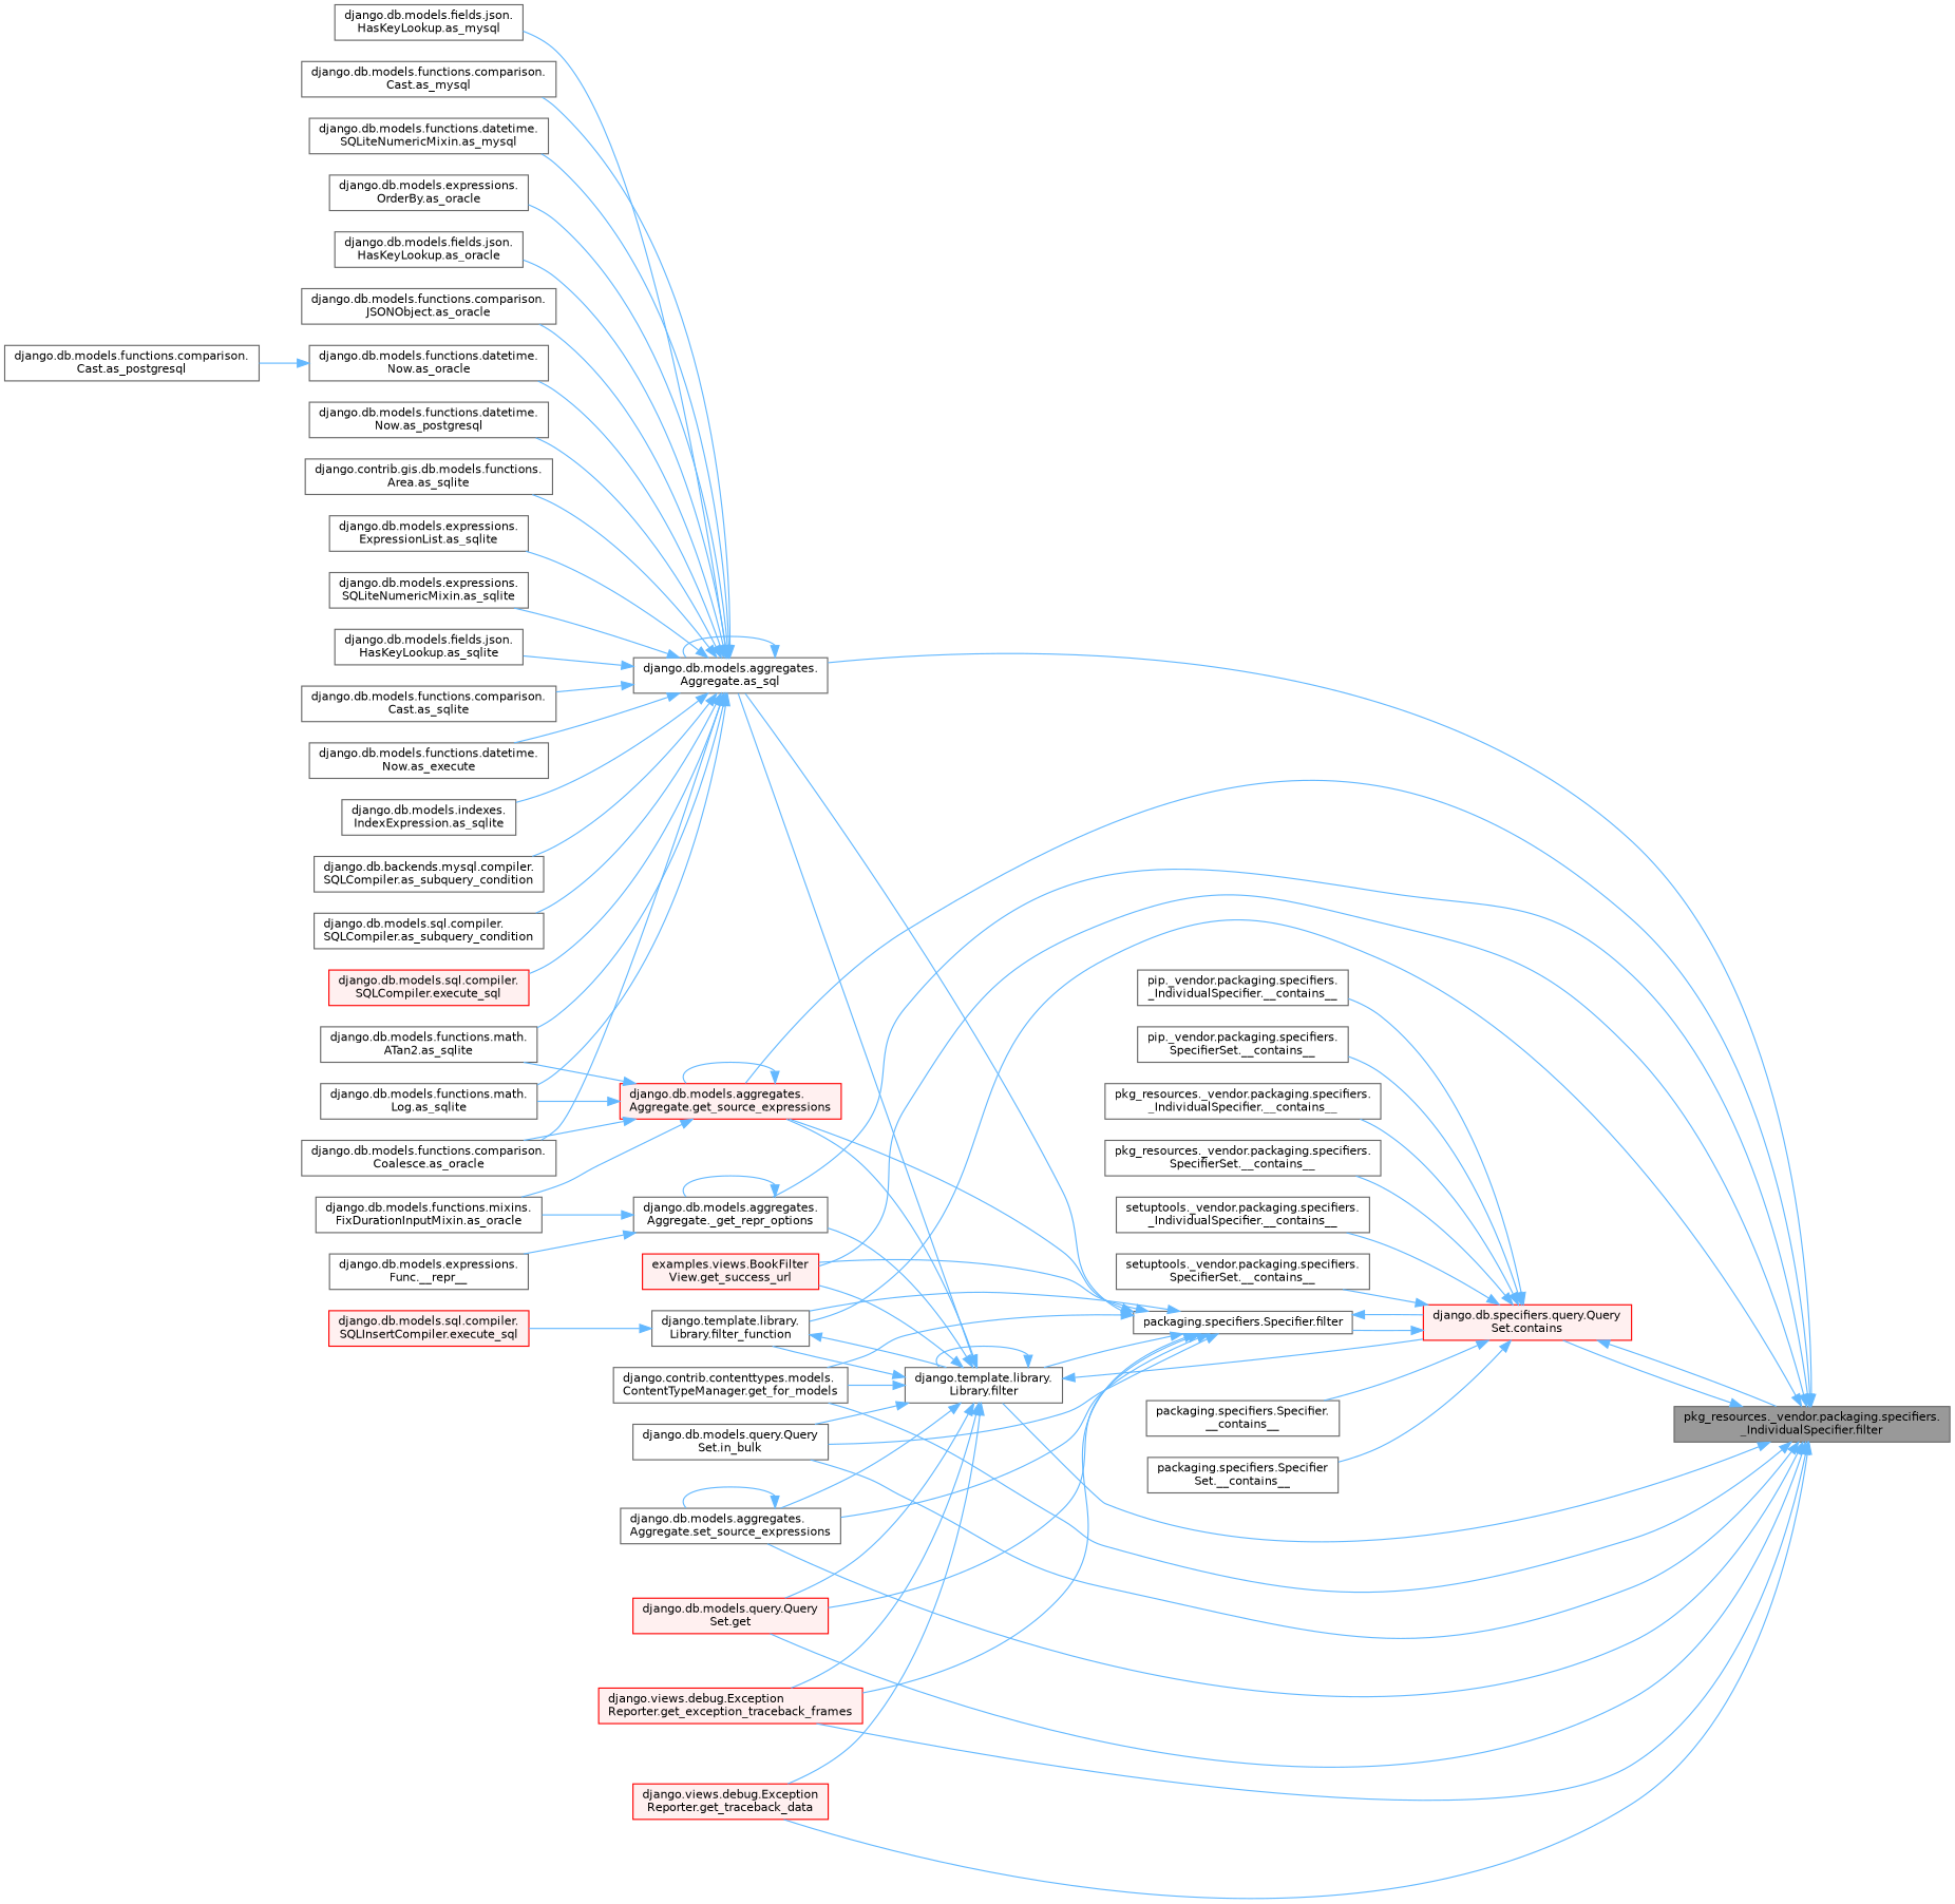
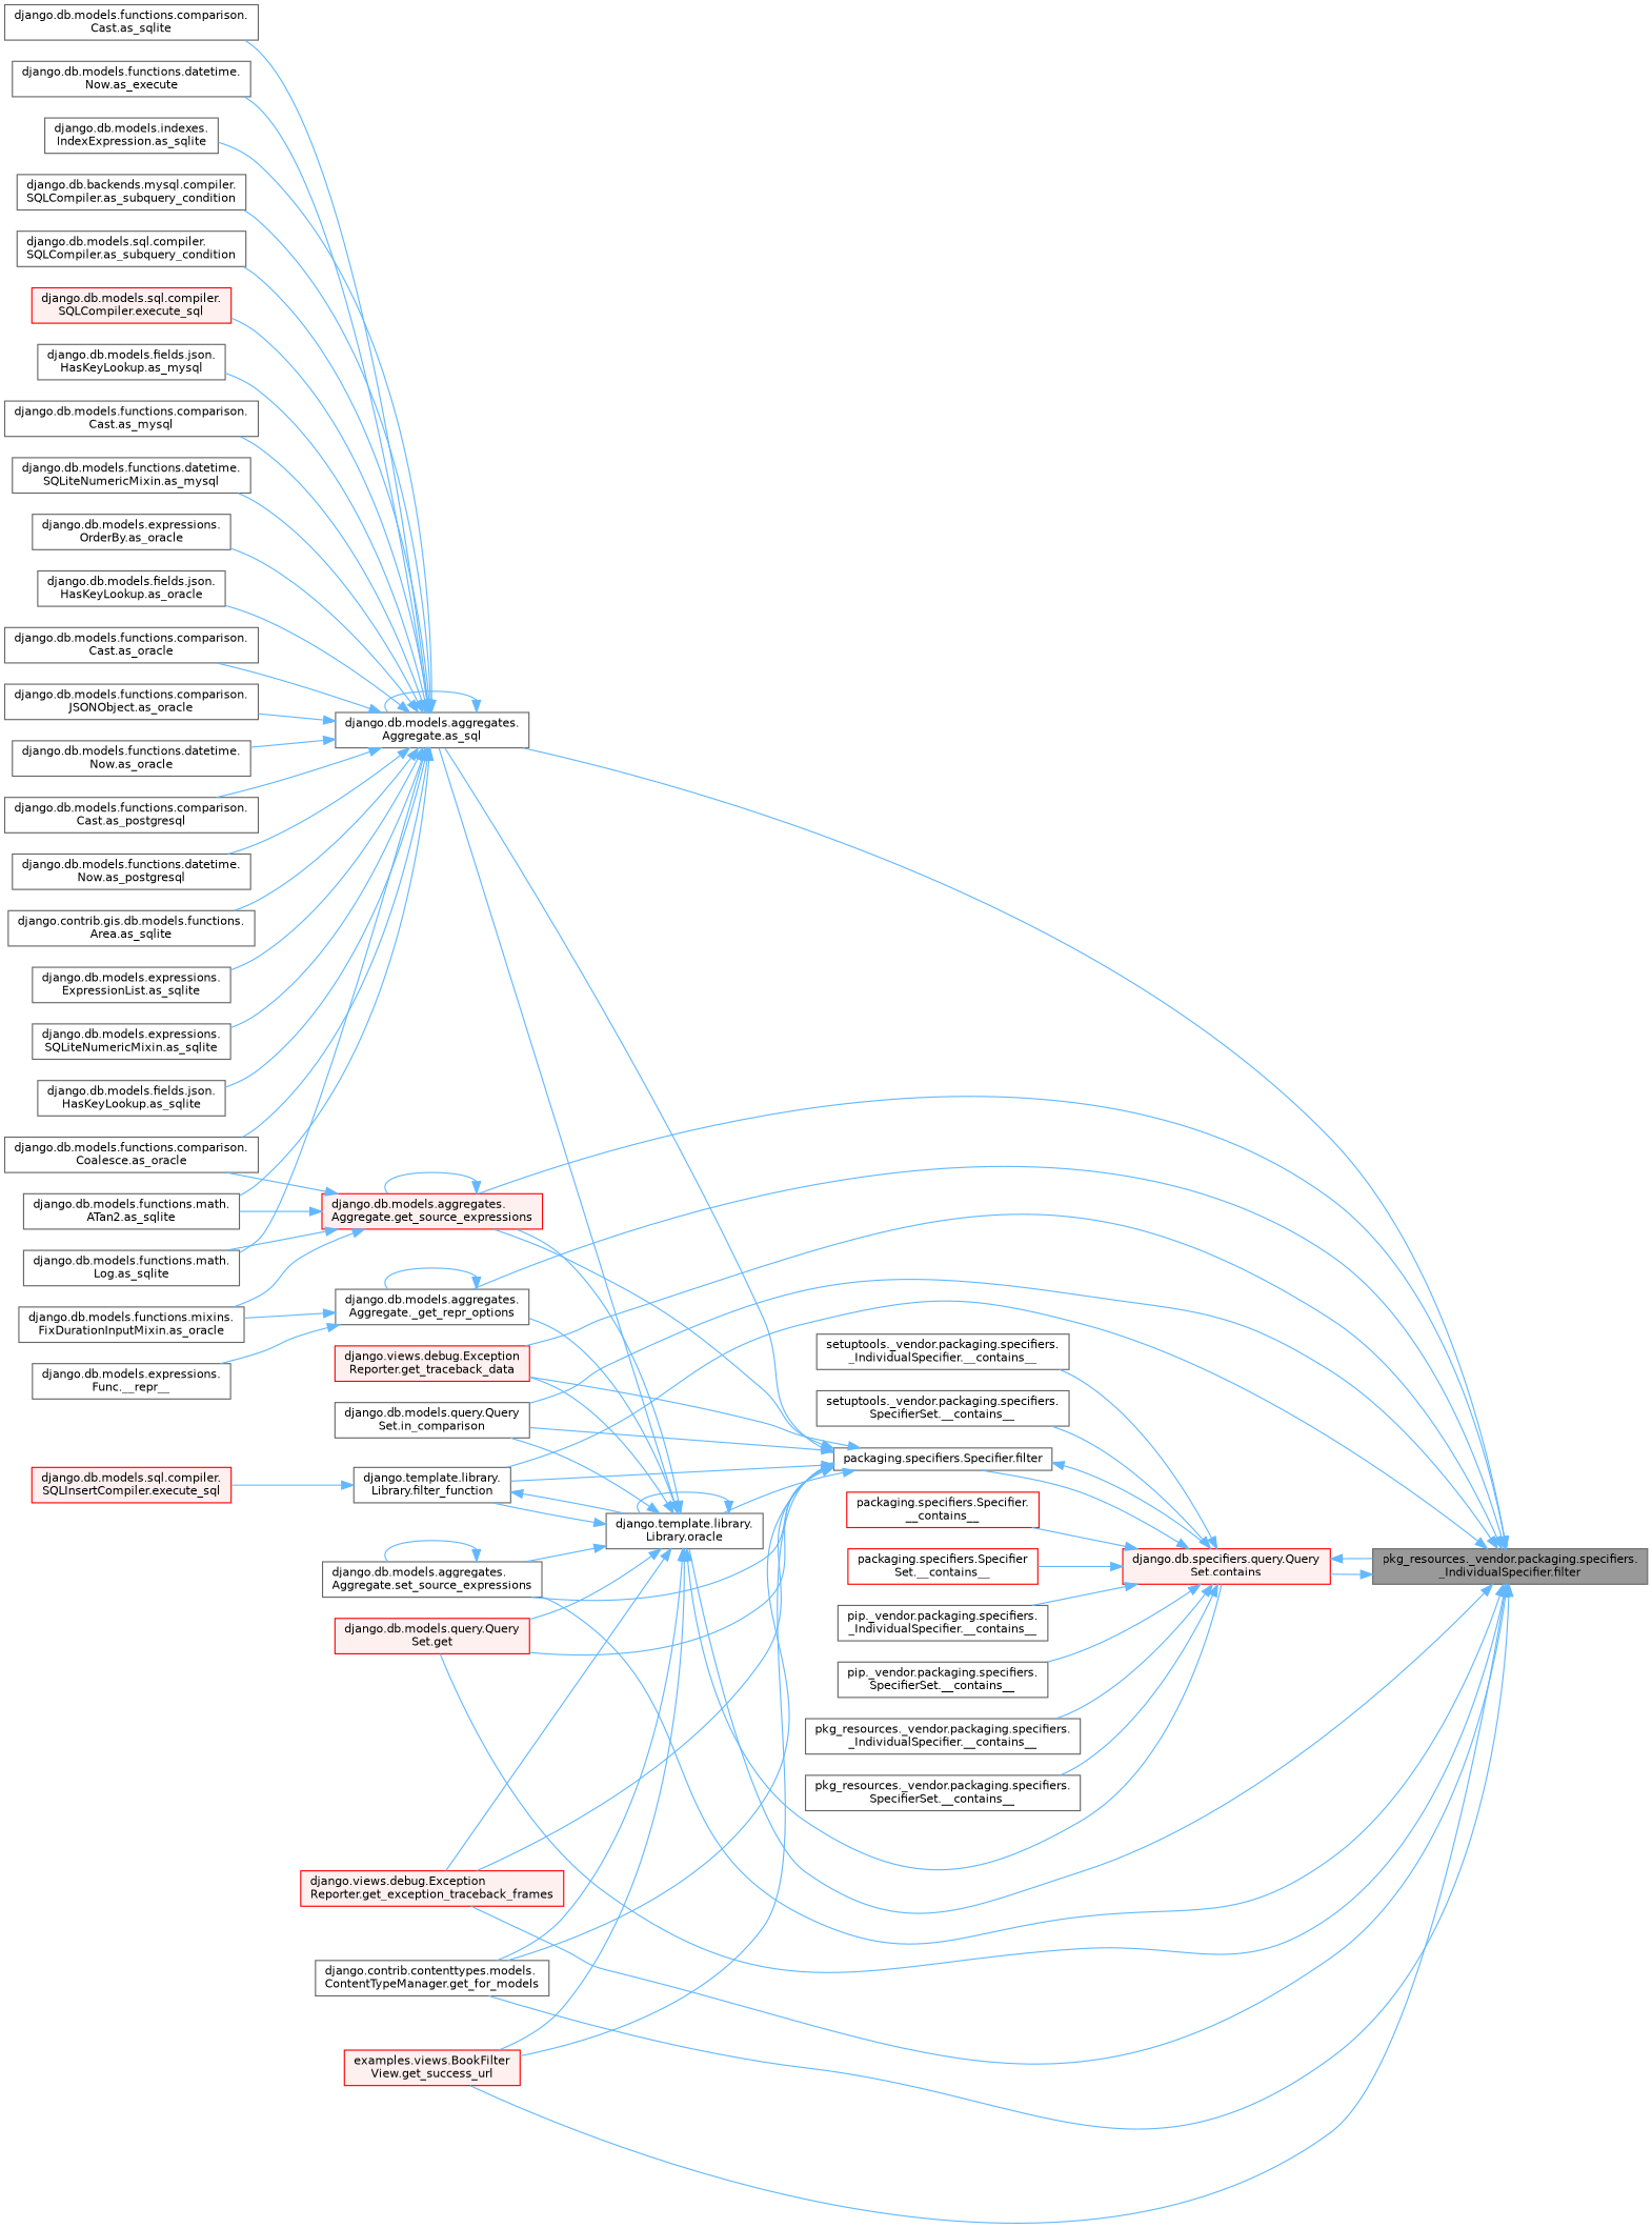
  digraph {
    rankdir=RL
    node [color=grey40 fillcolor=white fontname=Helvetica fontsize=10 shape=box style=filled]
    edge [color=steelblue1 dir=back fontname=Helvetica fontsize=10 labelfontname=Helvetica labelfontsize=10 style=solid]
    n1 [color=gray40 fillcolor=grey60 fontcolor=black height=0.2 label="pkg_resources._vendor.packaging.specifiers.\l_IndividualSpecifier.filter" width=0.4]
    n2 [height=0.2 label="django.db.models.aggregates.\lAggregate._get_repr_options" width=0.4]
    n3 [height=0.2 label="django.db.models.aggregates.\lAggregate.as_sql" width=0.4]
    n4 [color=red fillcolor="#FFF0F0" height=0.2 label="django.db.specifiers.query.Query\lSet.contains" width=0.4]
-   n5 [height=0.2 label="django.template.library.\lLibrary.filter" width=0.4]
+   n5 [height=0.2 label="django.template.library.\lLibrary.oracle" width=0.4]
    n6 [height=0.2 label="django.template.library.\lLibrary.filter_function" width=0.4]
    n7 [color=red fillcolor="#FFF0F0" height=0.2 label="django.db.models.query.Query\lSet.get" width=0.4]
    n8 [color=red fillcolor="#FFF0F0" height=0.2 label="django.views.debug.Exception\lReporter.get_exception_traceback_frames" width=0.4]
    n9 [height=0.2 label="django.contrib.contenttypes.models.\lContentTypeManager.get_for_models" width=0.4]
    n10 [color=red fillcolor="#FFF0F0" height=0.2 label="django.db.models.aggregates.\lAggregate.get_source_expressions" width=0.4]
    n11 [color=red fillcolor="#FFF0F0" height=0.2 label="examples.views.BookFilter\lView.get_success_url" width=0.4]
    n12 [color=red fillcolor="#FFF0F0" height=0.2 label="django.views.debug.Exception\lReporter.get_traceback_data" width=0.4]
-   n13 [height=0.2 label="django.db.models.query.Query\lSet.in_bulk" width=0.4]
+   n13 [height=0.2 label="django.db.models.query.Query\lSet.in_comparison" width=0.4]
    n14 [height=0.2 label="django.db.models.aggregates.\lAggregate.set_source_expressions" width=0.4]
    n15 [height=0.2 label="django.db.models.expressions.\lFunc.__repr__" width=0.4]
    n16 [height=0.2 label="django.db.models.functions.mixins.\lFixDurationInputMixin.as_oracle" width=0.4]
    n17 [height=0.2 label="django.db.models.fields.json.\lHasKeyLookup.as_mysql" width=0.4]
    n18 [height=0.2 label="django.db.models.functions.comparison.\lCast.as_mysql" width=0.4]
    n19 [height=0.2 label="django.db.models.functions.datetime.\lSQLiteNumericMixin.as_mysql" width=0.4]
    n20 [height=0.2 label="django.db.models.expressions.\lOrderBy.as_oracle" width=0.4]
    n21 [height=0.2 label="django.db.models.fields.json.\lHasKeyLookup.as_oracle" width=0.4]
+   n22 [height=0.2 label="django.db.models.functions.comparison.\lCast.as_oracle" width=0.4]
    n23 [height=0.2 label="django.db.models.functions.comparison.\lCoalesce.as_oracle" width=0.4]
    n24 [height=0.2 label="django.db.models.functions.comparison.\lJSONObject.as_oracle" width=0.4]
    n25 [height=0.2 label="django.db.models.functions.datetime.\lNow.as_oracle" width=0.4]
    n26 [height=0.2 label="django.db.models.functions.comparison.\lCast.as_postgresql" width=0.4]
    n27 [height=0.2 label="django.db.models.functions.datetime.\lNow.as_postgresql" width=0.4]
    n28 [height=0.2 label="django.contrib.gis.db.models.functions.\lArea.as_sqlite" width=0.4]
    n29 [height=0.2 label="django.db.models.expressions.\lExpressionList.as_sqlite" width=0.4]
    n30 [height=0.2 label="django.db.models.expressions.\lSQLiteNumericMixin.as_sqlite" width=0.4]
    n31 [height=0.2 label="django.db.models.fields.json.\lHasKeyLookup.as_sqlite" width=0.4]
    n32 [height=0.2 label="django.db.models.functions.comparison.\lCast.as_sqlite" width=0.4]
    n33 [height=0.2 label="django.db.models.functions.datetime.\lNow.as_execute" width=0.4]
    n34 [height=0.2 label="django.db.models.functions.math.\lATan2.as_sqlite" width=0.4]
    n35 [height=0.2 label="django.db.models.functions.math.\lLog.as_sqlite" width=0.4]
    n36 [height=0.2 label="django.db.models.indexes.\lIndexExpression.as_sqlite" width=0.4]
    n37 [height=0.2 label="django.db.backends.mysql.compiler.\lSQLCompiler.as_subquery_condition" width=0.4]
    n38 [height=0.2 label="django.db.models.sql.compiler.\lSQLCompiler.as_subquery_condition" width=0.4]
    n39 [color=red fillcolor="#FFF0F0" height=0.2 label="django.db.models.sql.compiler.\lSQLCompiler.execute_sql" width=0.4]
-   n40 [height=0.2 label="packaging.specifiers.Specifier.\l__contains__" width=0.4]
-   n41 [height=0.2 label="packaging.specifiers.Specifier\lSet.__contains__" width=0.4]
+   n40 [color=red height=0.2 label="packaging.specifiers.Specifier.\l__contains__" width=0.4]
+   n41 [color=red height=0.2 label="packaging.specifiers.Specifier\lSet.__contains__" width=0.4]
    n42 [height=0.2 label="pip._vendor.packaging.specifiers.\l_IndividualSpecifier.__contains__" width=0.4]
    n43 [height=0.2 label="pip._vendor.packaging.specifiers.\lSpecifierSet.__contains__" width=0.4]
    n44 [height=0.2 label="pkg_resources._vendor.packaging.specifiers.\l_IndividualSpecifier.__contains__" width=0.4]
    n45 [height=0.2 label="pkg_resources._vendor.packaging.specifiers.\lSpecifierSet.__contains__" width=0.4]
    n46 [height=0.2 label="setuptools._vendor.packaging.specifiers.\l_IndividualSpecifier.__contains__" width=0.4]
    n47 [height=0.2 label="setuptools._vendor.packaging.specifiers.\lSpecifierSet.__contains__" width=0.4]
    n48 [height=0.2 label="packaging.specifiers.Specifier.filter" width=0.4]
    n49 [color=red fillcolor="#FFF0F0" height=0.2 label="django.db.models.sql.compiler.\lSQLInsertCompiler.execute_sql" width=0.4]
    n1 -> n2
    n1 -> n3
    n1 -> n4
    n1 -> n5
    n1 -> n6
    n1 -> n7
    n1 -> n8
    n1 -> n9
    n1 -> n10
    n1 -> n11
    n1 -> n12
    n1 -> n13
    n1 -> n14
    n2 -> n2
    n2 -> n15
    n2 -> n16
    n3 -> n3
    n3 -> n17
    n3 -> n18
    n3 -> n19
    n3 -> n20
    n3 -> n21
+   n3 -> n22
    n3 -> n23
    n3 -> n24
    n3 -> n25
-   n25 -> n26
+   n3 -> n26
    n3 -> n27
    n3 -> n28
    n3 -> n29
    n3 -> n30
    n3 -> n31
    n3 -> n32
    n3 -> n33
    n3 -> n34
    n3 -> n35
    n3 -> n36
    n3 -> n37
    n3 -> n38
    n3 -> n39
    n4 -> n1
    n4 -> n40
    n4 -> n41
    n4 -> n42
    n4 -> n43
    n4 -> n44
    n4 -> n45
    n4 -> n46
    n4 -> n47
    n4 -> n48
    n5 -> n2
    n5 -> n3
    n5 -> n4
    n5 -> n5
    n5 -> n6
    n5 -> n7
    n5 -> n8
    n5 -> n9
    n5 -> n10
    n5 -> n11
    n5 -> n12
    n5 -> n13
    n5 -> n14
    n6 -> n5
    n6 -> n49
    n10 -> n10
    n10 -> n16
    n10 -> n23
    n10 -> n34
    n10 -> n35
    n14 -> n14
    n48 -> n3
    n48 -> n4
    n48 -> n5
    n48 -> n6
    n48 -> n7
    n48 -> n8
    n48 -> n9
    n48 -> n10
    n48 -> n11
+   n48 -> n12
    n48 -> n13
    n48 -> n14
  }
